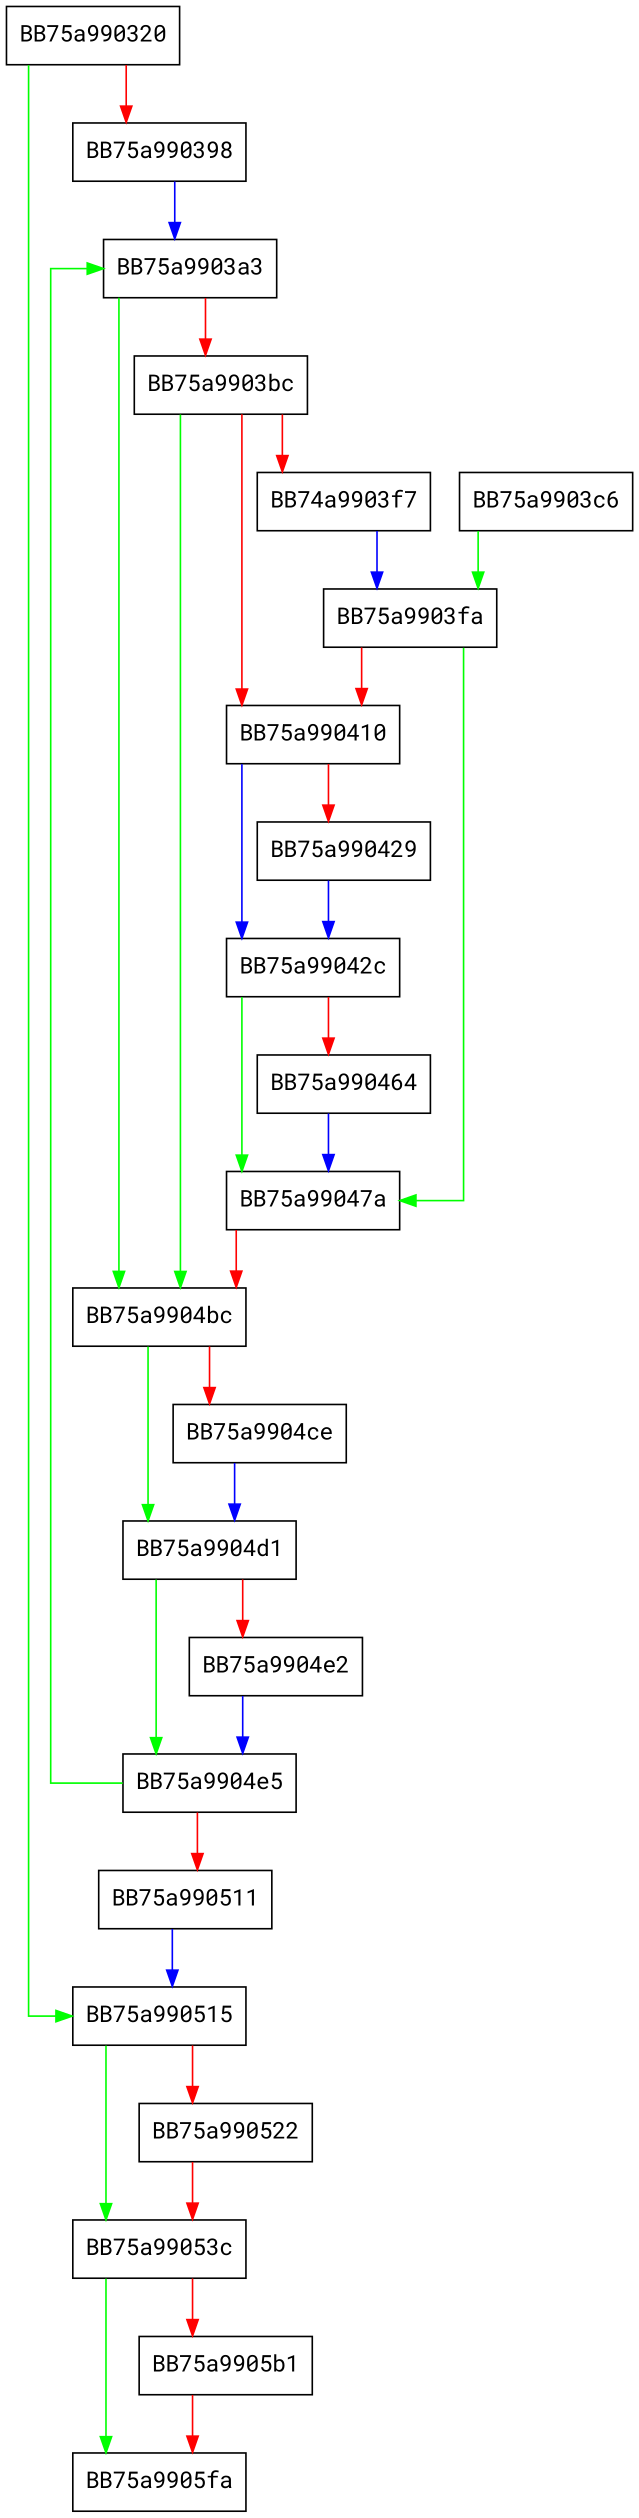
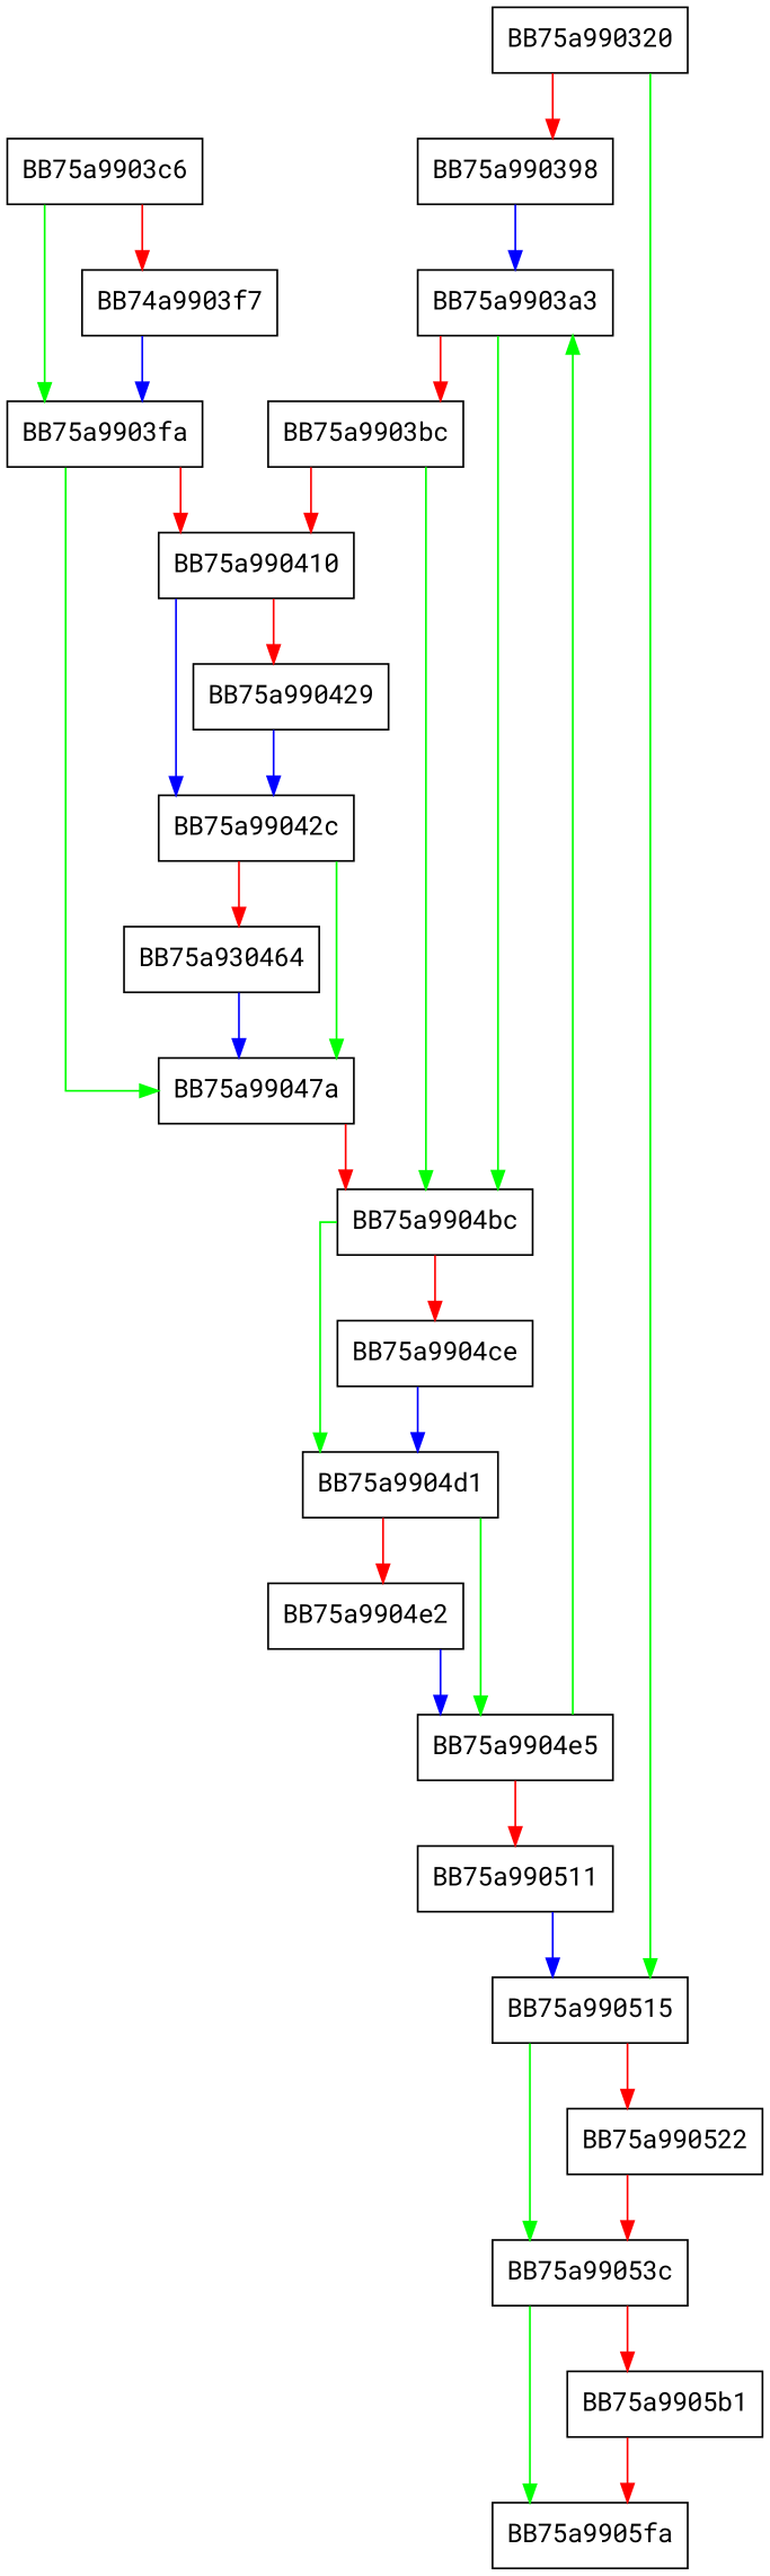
  digraph {
    fontname="Roboto Mono"
    splines=ortho
    node [fontname="Roboto Mono" shape=box]
    edge [color=red fontname="Roboto Mono"]
    BB75a990320
    BB75a990515
    BB75a990398
    BB75a99053c
    BB75a990522
    BB75a9903a3
    BB75a9905fa
    BB75a9905b1
    BB75a9904bc
    BB75a9903bc
    BB75a9904d1
    BB75a9904ce
    BB75a990410
    BB75a9904e5
    BB75a9904e2
    BB75a9903c6
    BB75a9903fa
    n18 [label=BB74a9903f7]
    BB75a99047a
    BB75a99042c
    BB75a990429
-   BB75a990464
+   BB75a990464 [label=BB75a930464]
    BB75a990511
    BB75a990320 -> BB75a990515 [color=green]
    BB75a990320 -> BB75a990398
    BB75a990515 -> BB75a99053c [color=green]
    BB75a990515 -> BB75a990522
    BB75a990398 -> BB75a9903a3 [color=blue]
    BB75a99053c -> BB75a9905fa [color=green]
    BB75a99053c -> BB75a9905b1
    BB75a990522 -> BB75a99053c
    BB75a9903a3 -> BB75a9904bc [color=green]
    BB75a9903a3 -> BB75a9903bc
    BB75a9905b1 -> BB75a9905fa
    BB75a9904bc -> BB75a9904d1 [color=green]
    BB75a9904bc -> BB75a9904ce
    BB75a9903bc -> BB75a9904bc [color=green]
    BB75a9903bc -> BB75a990410
    BB75a9904d1 -> BB75a9904e5 [color=green]
    BB75a9904d1 -> BB75a9904e2
    BB75a9904ce -> BB75a9904d1 [color=blue]
    BB75a990410 -> BB75a99042c [color=blue]
    BB75a990410 -> BB75a990429
    BB75a9904e5 -> BB75a9903a3 [color=green]
    BB75a9904e5 -> BB75a990511
    BB75a9904e2 -> BB75a9904e5 [color=blue]
    BB75a9903c6 -> BB75a9903fa [color=green]
-   BB75a9903bc -> n18
+   BB75a9903c6 -> n18
    BB75a9903fa -> BB75a990410
    BB75a9903fa -> BB75a99047a [color=green]
    n18 -> BB75a9903fa [color=blue]
    BB75a99047a -> BB75a9904bc
    BB75a99042c -> BB75a99047a [color=green]
    BB75a99042c -> BB75a990464
    BB75a990429 -> BB75a99042c [color=blue]
    BB75a990464 -> BB75a99047a [color=blue]
    BB75a990511 -> BB75a990515 [color=blue]
  }
